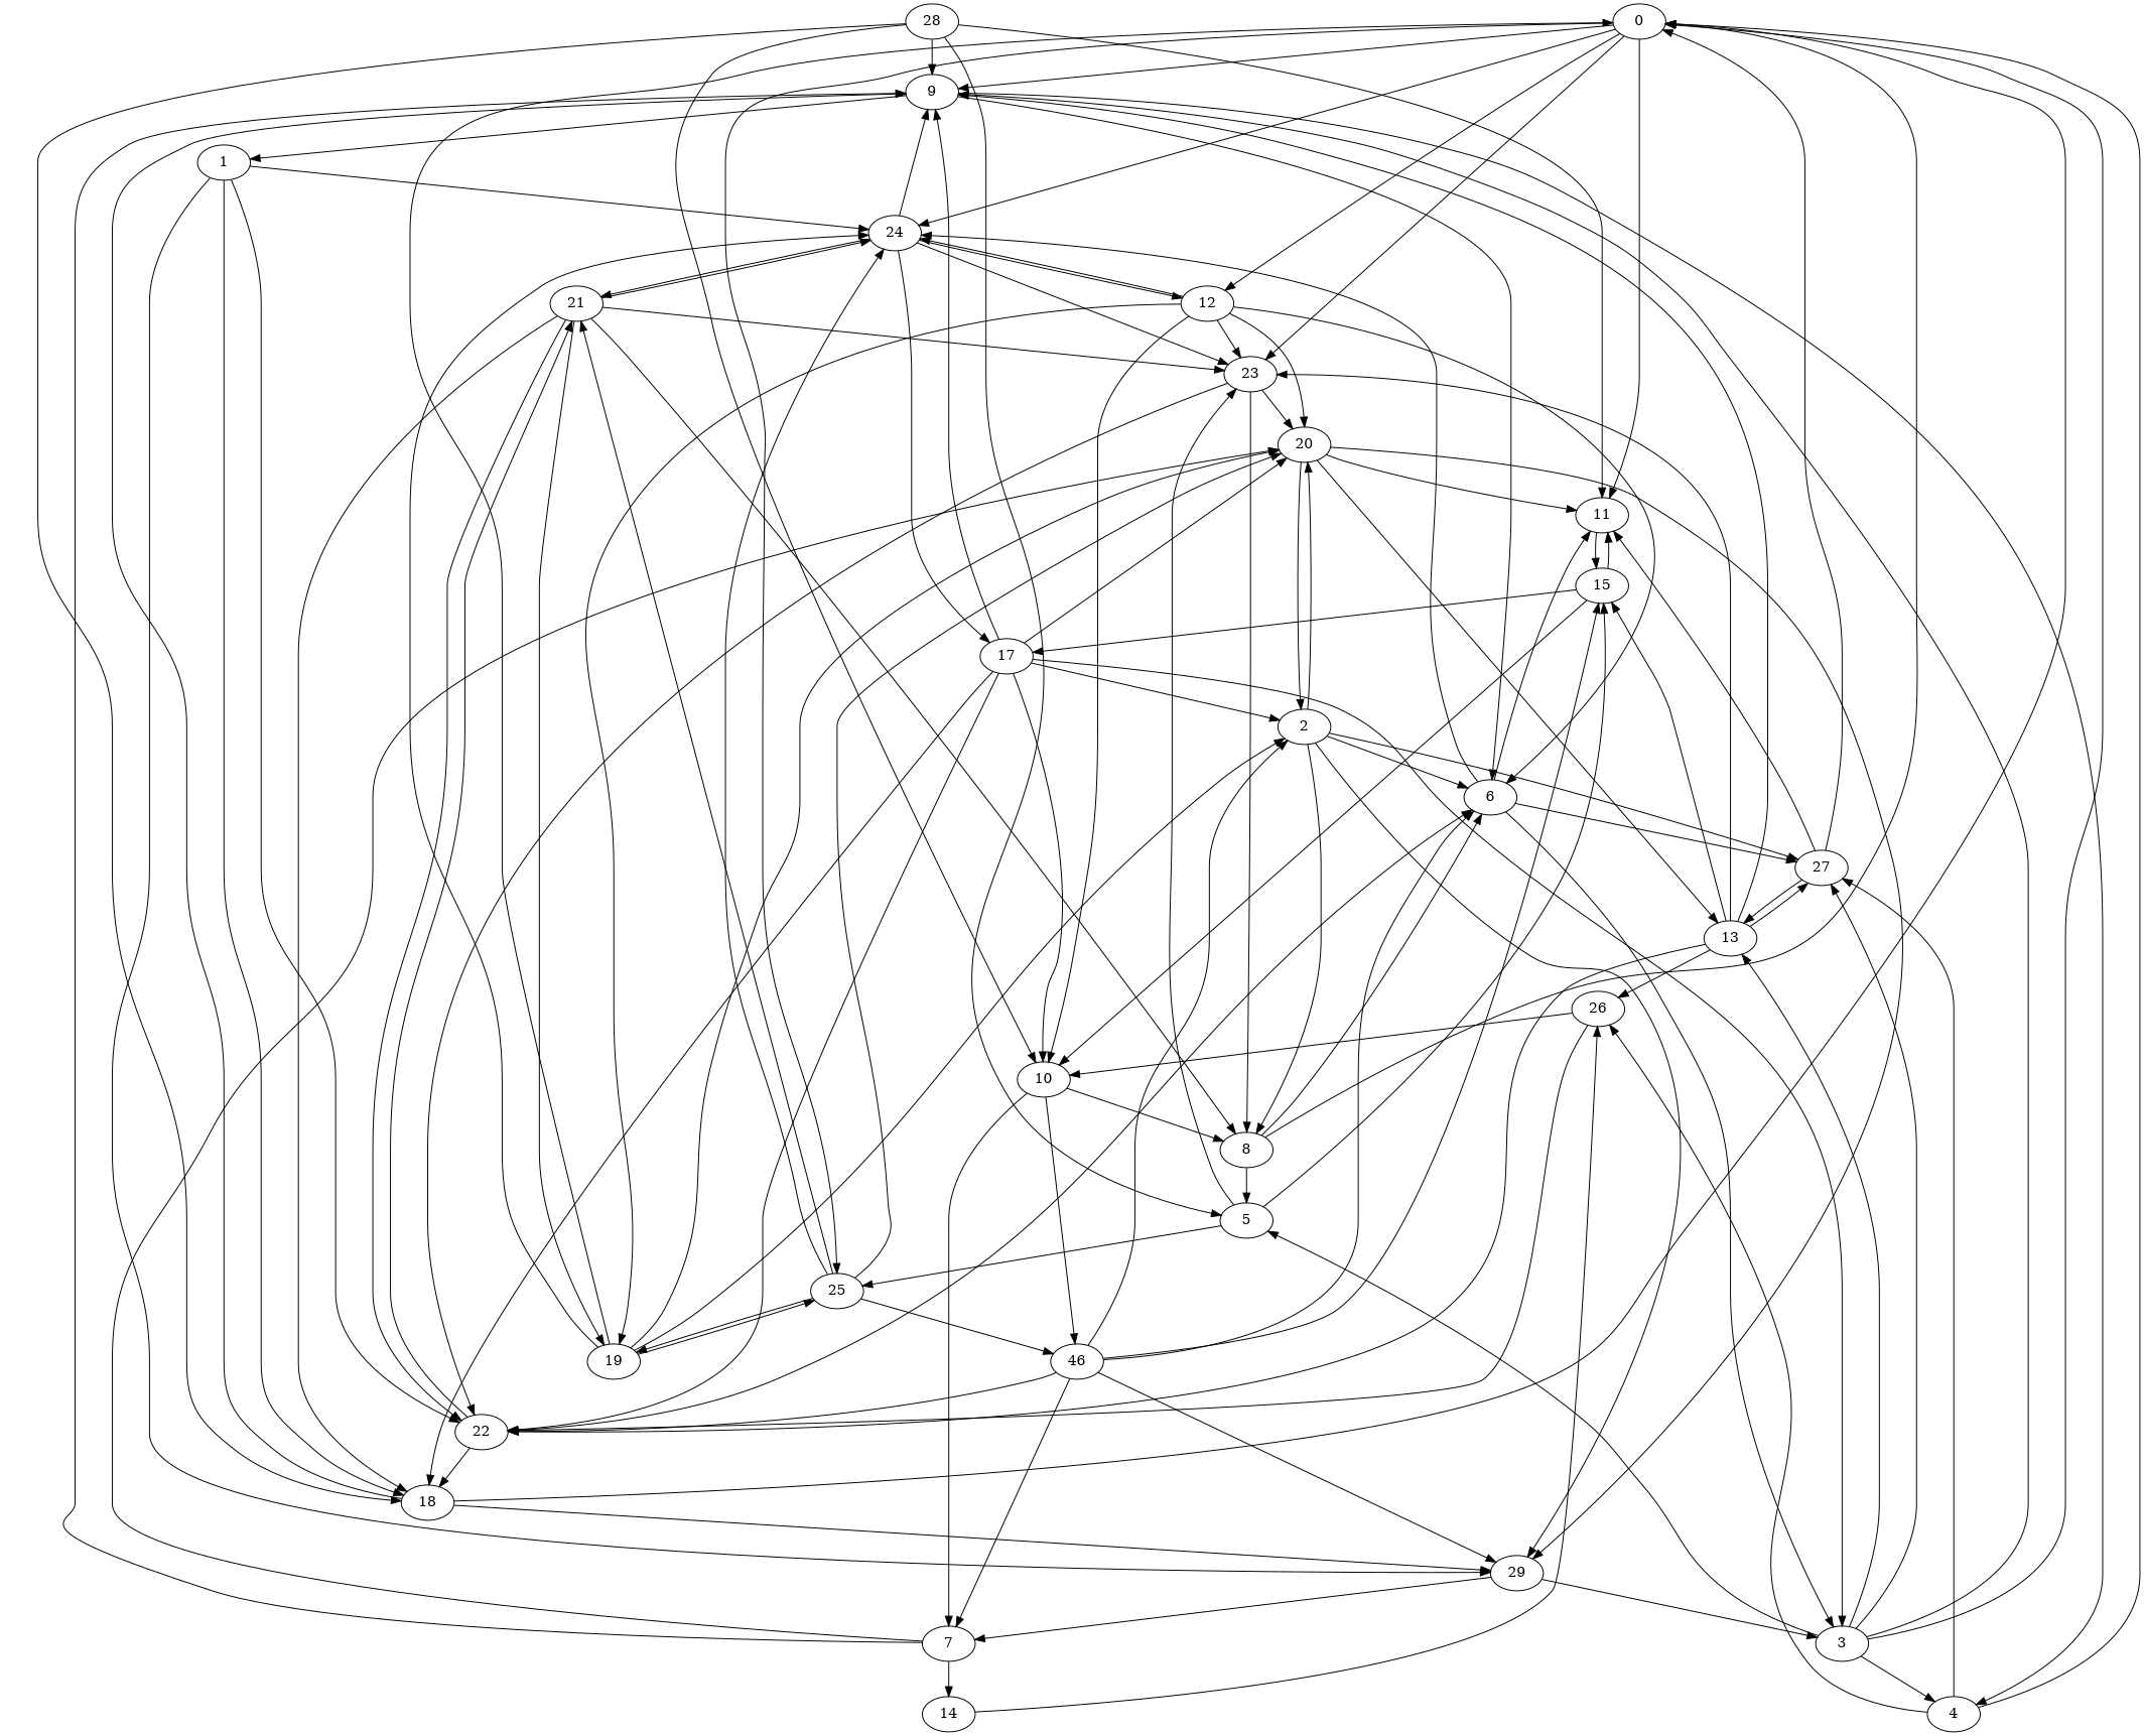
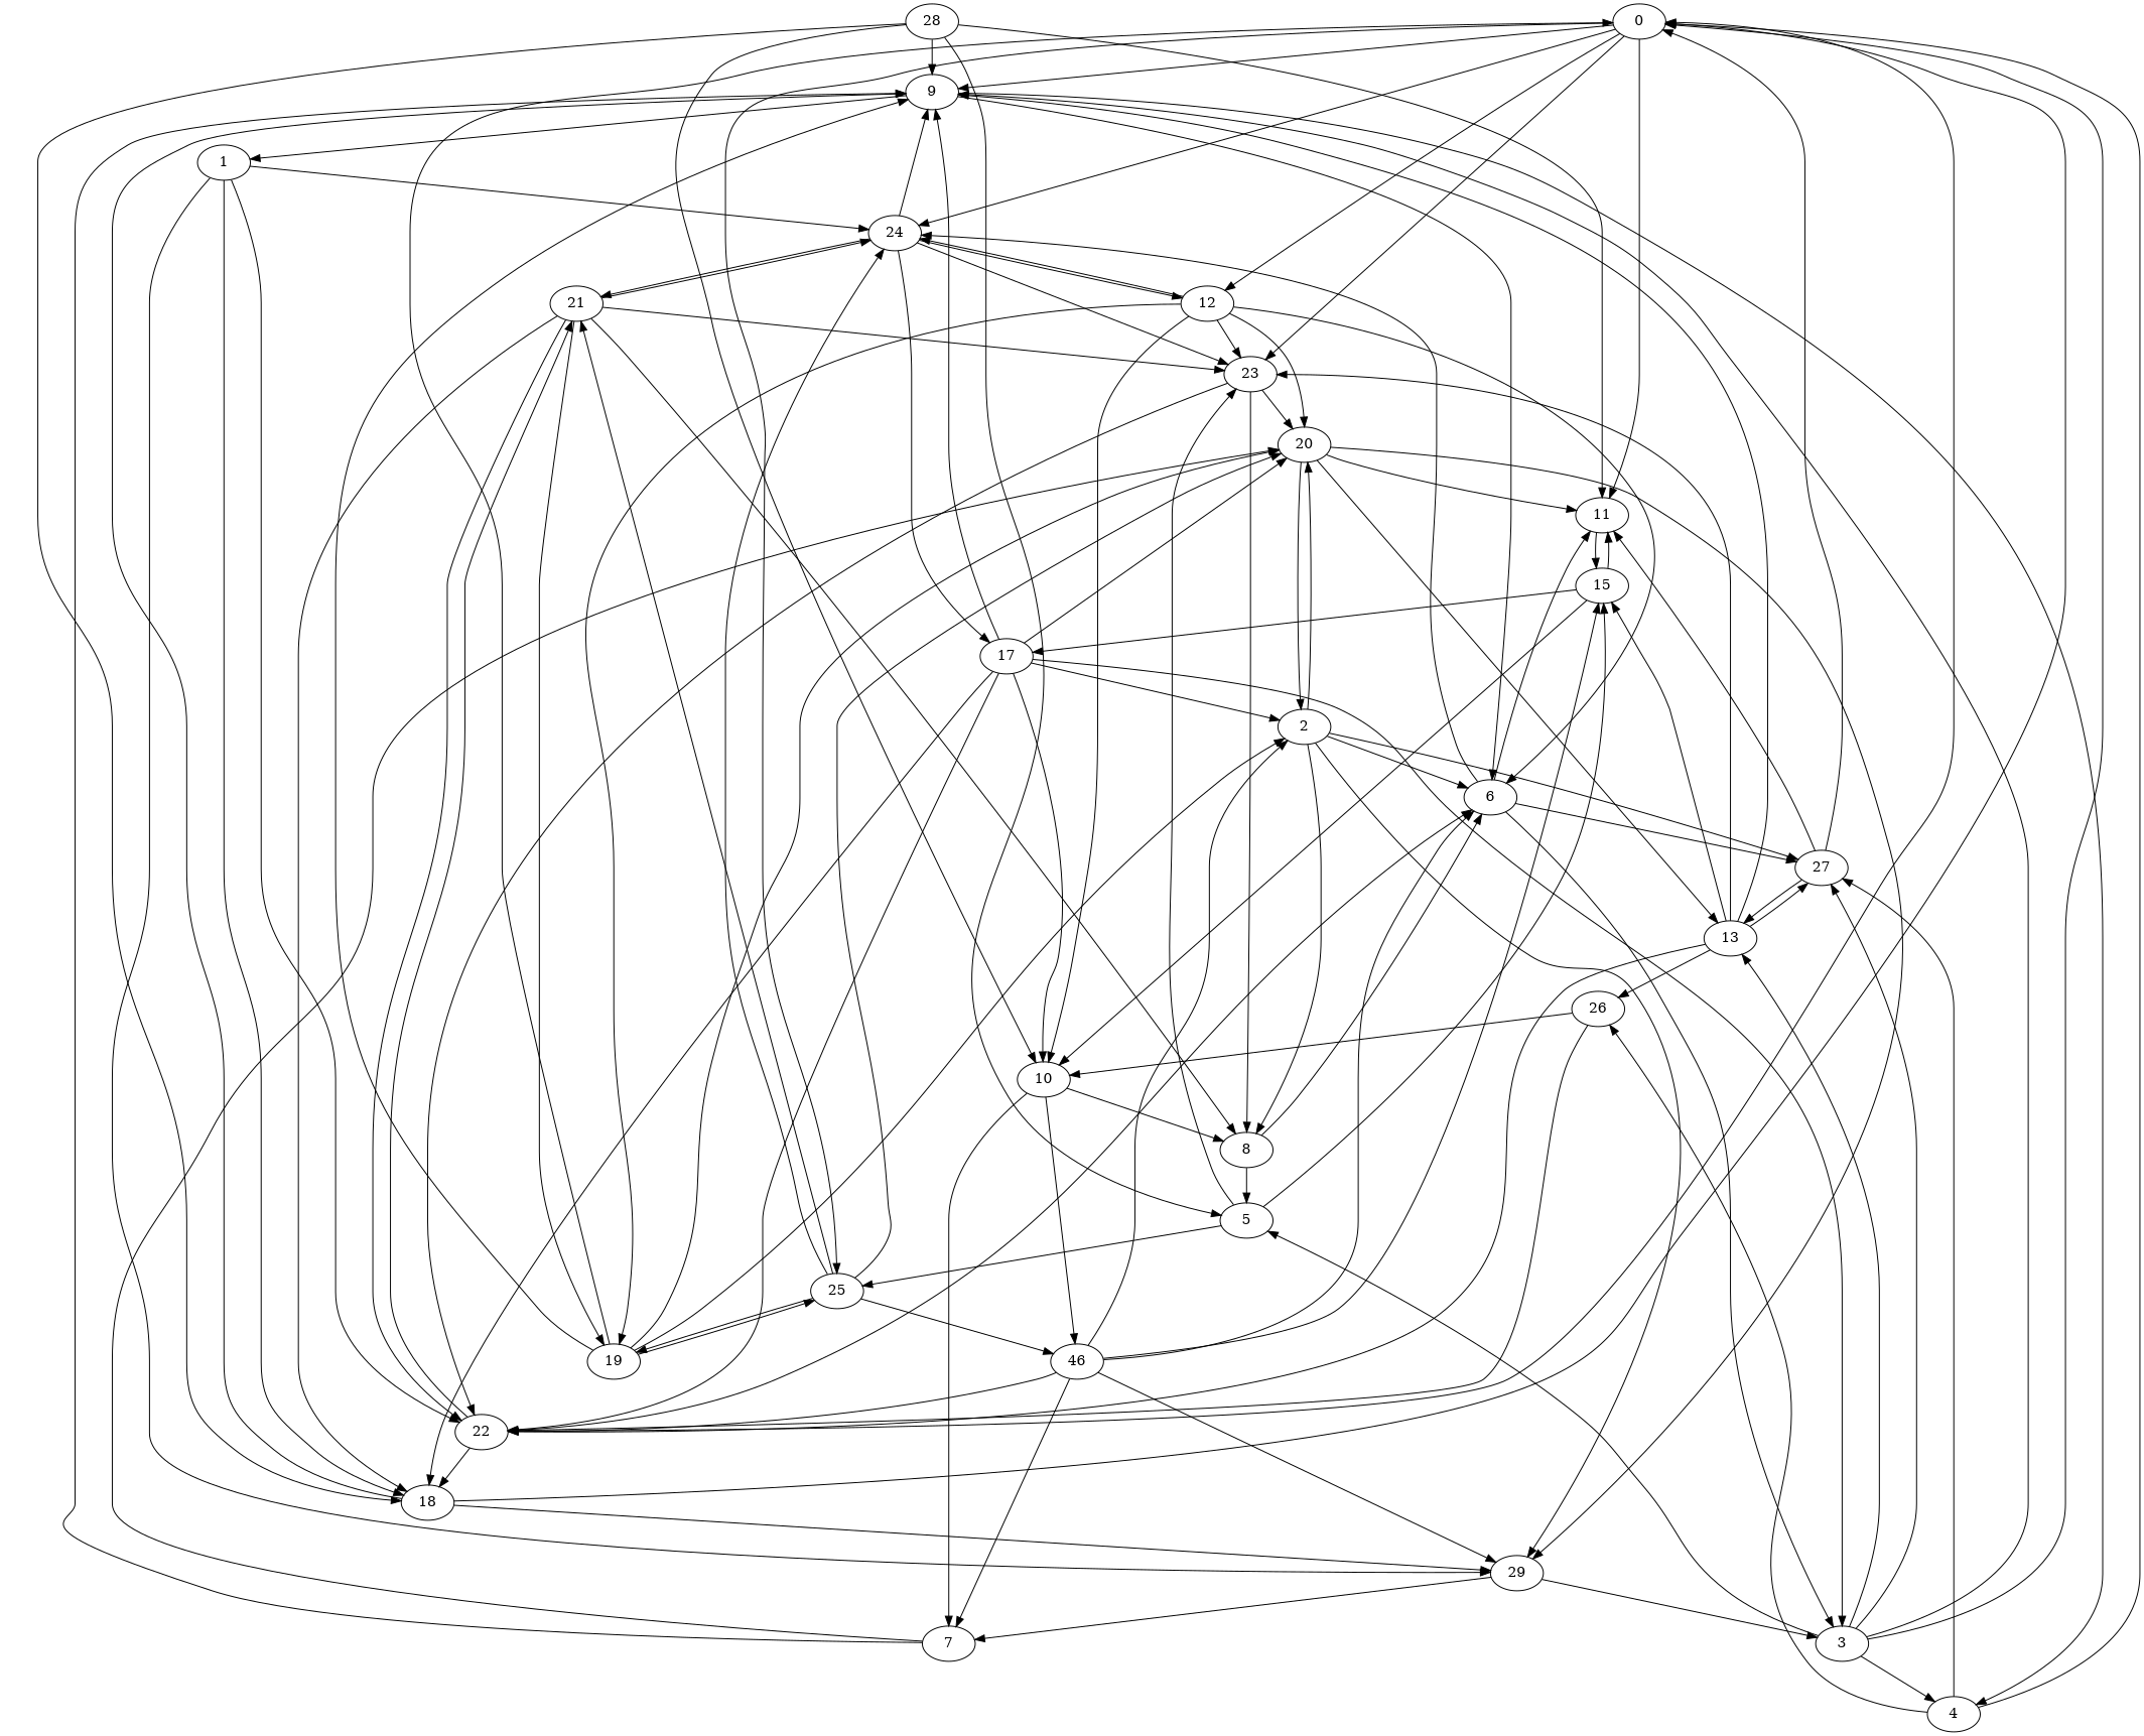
  digraph {
    edge [weight=4000]
    0
    9
    11
    12
    23
    24
    25
    1
    6
    4
    15
    20
    10
    19
    22
    8
    17
    21
    n19 [label=46]
    18
    29
    3
    7
    2
    27
    5
    13
    26
-   14
    28
    0 -> 9 [weight=8000]
    0 -> 11 [weight=8000]
    0 -> 12 [weight=2000]
    0 -> 23 [weight=8000]
    0 -> 24 [weight=1000]
    0 -> 25
    9 -> 1 [weight=2000]
    9 -> 6
    9 -> 4
    11 -> 15 [weight=7000]
    12 -> 23 [weight=5000]
    12 -> 24 [weight=1000]
    12 -> 6 [weight=9000]
    12 -> 20
    12 -> 10 [weight=3000]
    12 -> 19 [weight=7000]
    23 -> 20
    23 -> 22 [weight=3000]
    23 -> 8 [weight=7000]
    24 -> 9 [weight=3000]
    24 -> 12 [weight=9000]
    24 -> 23 [weight=9000]
    24 -> 17 [weight=2000]
    24 -> 21 [weight=5000]
    25 -> 24 [weight=8000]
    25 -> 20 [weight=2000]
    25 -> 19 [weight=1000]
    25 -> 21
    25 -> n19 [weight=9000]
    1 -> 24 [weight=2000]
    1 -> 22 [weight=5000]
    1 -> 18 [weight=6000]
    1 -> 29 [weight=9000]
    6 -> 11 [weight=1000]
    6 -> 24 [weight=7000]
    6 -> 3 [weight=8000]
    6 -> 27 [weight=6000]
    4 -> 0 [weight=2000]
    4 -> 27 [weight=8000]
    4 -> 26 [weight=2000]
    15 -> 11 [weight=3000]
    15 -> 10 [weight=6000]
    15 -> 17 [weight=6000]
    20 -> 11 [weight=5000]
    20 -> 29
    20 -> 2
    20 -> 13
    10 -> 8
    10 -> n19
    10 -> 7 [weight=7000]
    19 -> 0 [weight=6000]
-   19 -> 24 [weight=8000]
+   19 -> 9 [weight=8000]
    19 -> 25 [weight=9000]
    19 -> 20 [weight=3000]
    19 -> 2 [weight=2000]
-   8 -> 0
+   22 -> 0
    22 -> 6 [weight=5000]
    22 -> 21 [weight=8000]
    22 -> 18 [weight=7000]
    8 -> 6
    8 -> 5 [weight=3000]
    17 -> 9 [weight=7000]
    17 -> 20 [weight=5000]
    17 -> 10 [weight=2000]
    17 -> 22 [weight=3000]
    17 -> 18 [weight=2000]
    17 -> 3 [weight=9000]
    17 -> 2 [weight=9000]
    21 -> 23 [weight=2000]
    21 -> 24
    21 -> 19 [weight=2000]
    21 -> 22 [weight=8000]
    21 -> 8 [weight=5000]
    21 -> 18 [weight=5000]
    n19 -> 6
    n19 -> 15 [weight=1000]
    n19 -> 22 [weight=7000]
    n19 -> 29 [weight=5000]
    n19 -> 7 [weight=6000]
    n19 -> 2 [weight=7000]
    18 -> 0 [weight=2000]
    18 -> 9
    18 -> 29 [weight=6000]
    29 -> 3 [weight=5000]
    29 -> 7 [weight=3000]
    3 -> 0
    3 -> 9
    3 -> 4 [weight=5000]
    3 -> 27 [weight=2000]
    3 -> 5 [weight=2000]
    3 -> 13 [weight=6000]
    7 -> 9 [weight=7000]
    7 -> 20 [weight=5000]
-   7 -> 14 [weight=7000]
    2 -> 6 [weight=5000]
    2 -> 20 [weight=8000]
    2 -> 8 [weight=7000]
    2 -> 29 [weight=9000]
    2 -> 27 [weight=9000]
    27 -> 0 [weight=7000]
    27 -> 11 [weight=5000]
    27 -> 13
    5 -> 23 [weight=2000]
    5 -> 25 [weight=1000]
    5 -> 15 [weight=3000]
    13 -> 9 [weight=3000]
    13 -> 23 [weight=3000]
    13 -> 15 [weight=5000]
    13 -> 22 [weight=2000]
    13 -> 27 [weight=2000]
    13 -> 26 [weight=5000]
    26 -> 10 [weight=7000]
    26 -> 22 [weight=8000]
-   14 -> 26
    28 -> 9 [weight=5000]
    28 -> 11 [weight=2000]
    28 -> 10 [weight=8000]
    28 -> 18 [weight=1000]
    28 -> 5 [weight=3000]
  }
